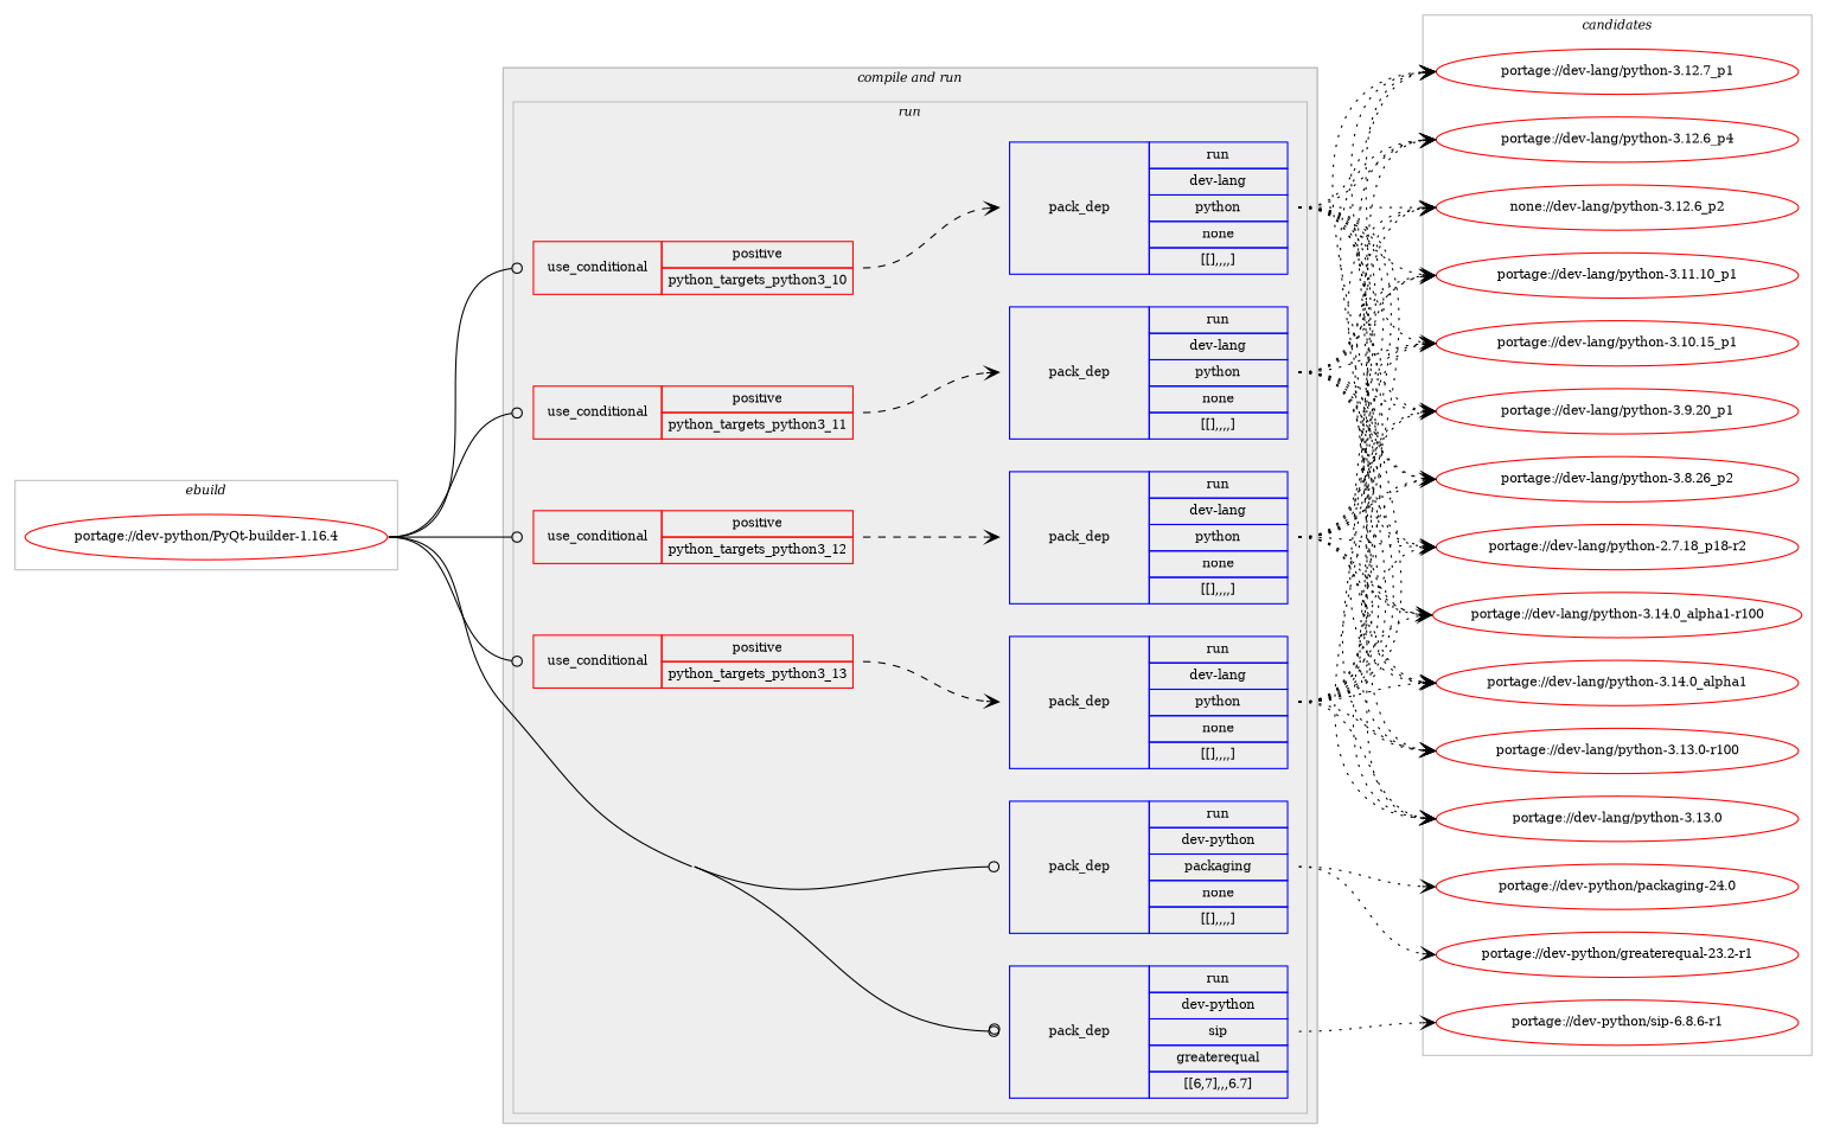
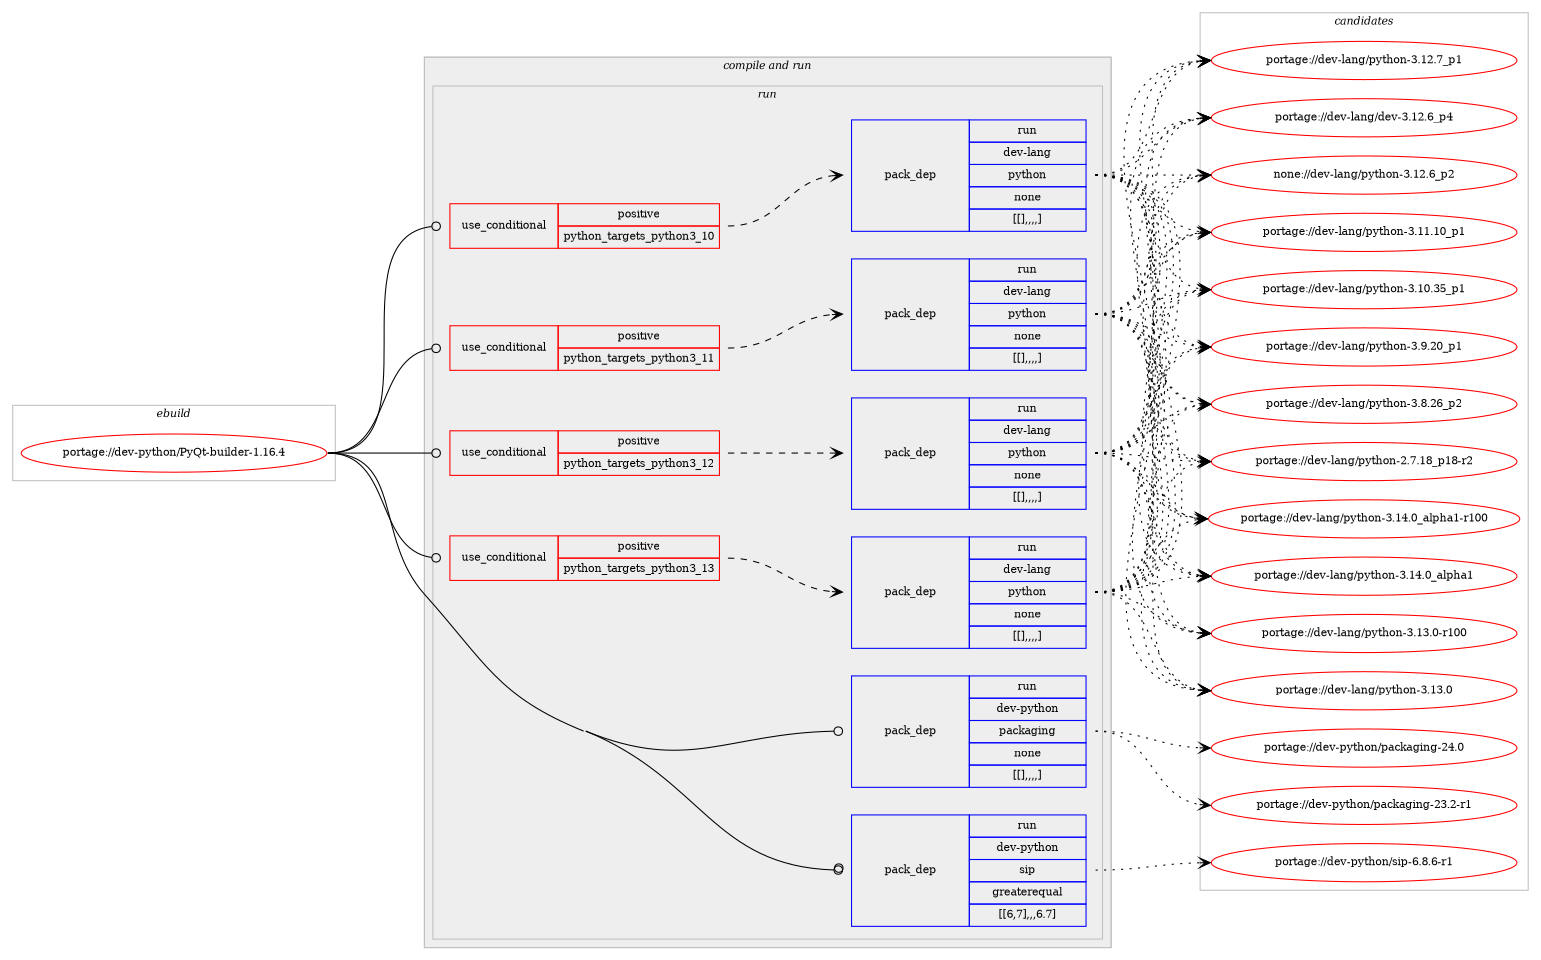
  digraph {
    compound=true
    concentrate=true
    fontname="DejaVu Serif"
    fontsize=10
    newrank=true
    rankdir=LR
    ranksep=1.5
    node [color=red fontname="DejaVu Serif" fontsize=10]
    edge [arrowhead=vee fontname="DejaVu Serif" headport=w style=dotted tailport=e weight=100]
    n1 [label="portage://dev-python/PyQt-builder-1.16.4" width=4]
    n2 [color=blue label=<<TABLE BORDER="0" CELLBORDER="1" CELLSPACING="0" CELLPADDING="4" WIDTH="220"><TR><TD ROWSPAN="6" CELLPADDING="30">pack_dep</TD></TR><TR><TD WIDTH="110">run</TD></TR><TR><TD>dev-lang</TD></TR><TR><TD>python</TD></TR><TR><TD>none</TD></TR><TR><TD>[[],,,,]</TD></TR></TABLE>> shape=none]
    n3 [label=<<TABLE BORDER="0" CELLBORDER="1" CELLSPACING="0" CELLPADDING="4"><TR><TD ROWSPAN="3" CELLPADDING="10">use_conditional</TD></TR><TR><TD>positive</TD></TR><TR><TD>python_targets_python3_10</TD></TR></TABLE>> shape=none]
    n4 [color=blue label=<<TABLE BORDER="0" CELLBORDER="1" CELLSPACING="0" CELLPADDING="4" WIDTH="220"><TR><TD ROWSPAN="6" CELLPADDING="30">pack_dep</TD></TR><TR><TD WIDTH="110">run</TD></TR><TR><TD>dev-lang</TD></TR><TR><TD>python</TD></TR><TR><TD>none</TD></TR><TR><TD>[[],,,,]</TD></TR></TABLE>> shape=none]
    n5 [label=<<TABLE BORDER="0" CELLBORDER="1" CELLSPACING="0" CELLPADDING="4"><TR><TD ROWSPAN="3" CELLPADDING="10">use_conditional</TD></TR><TR><TD>positive</TD></TR><TR><TD>python_targets_python3_11</TD></TR></TABLE>> shape=none]
    n6 [color=blue label=<<TABLE BORDER="0" CELLBORDER="1" CELLSPACING="0" CELLPADDING="4" WIDTH="220"><TR><TD ROWSPAN="6" CELLPADDING="30">pack_dep</TD></TR><TR><TD WIDTH="110">run</TD></TR><TR><TD>dev-lang</TD></TR><TR><TD>python</TD></TR><TR><TD>none</TD></TR><TR><TD>[[],,,,]</TD></TR></TABLE>> shape=none]
    n7 [label=<<TABLE BORDER="0" CELLBORDER="1" CELLSPACING="0" CELLPADDING="4"><TR><TD ROWSPAN="3" CELLPADDING="10">use_conditional</TD></TR><TR><TD>positive</TD></TR><TR><TD>python_targets_python3_12</TD></TR></TABLE>> shape=none]
    n8 [color=blue label=<<TABLE BORDER="0" CELLBORDER="1" CELLSPACING="0" CELLPADDING="4" WIDTH="220"><TR><TD ROWSPAN="6" CELLPADDING="30">pack_dep</TD></TR><TR><TD WIDTH="110">run</TD></TR><TR><TD>dev-lang</TD></TR><TR><TD>python</TD></TR><TR><TD>none</TD></TR><TR><TD>[[],,,,]</TD></TR></TABLE>> shape=none]
    n9 [label=<<TABLE BORDER="0" CELLBORDER="1" CELLSPACING="0" CELLPADDING="4"><TR><TD ROWSPAN="3" CELLPADDING="10">use_conditional</TD></TR><TR><TD>positive</TD></TR><TR><TD>python_targets_python3_13</TD></TR></TABLE>> shape=none]
    n10 [color=blue label=<<TABLE BORDER="0" CELLBORDER="1" CELLSPACING="0" CELLPADDING="4" WIDTH="220"><TR><TD ROWSPAN="6" CELLPADDING="30">pack_dep</TD></TR><TR><TD WIDTH="110">run</TD></TR><TR><TD>dev-python</TD></TR><TR><TD>packaging</TD></TR><TR><TD>none</TD></TR><TR><TD>[[],,,,]</TD></TR></TABLE>> shape=none]
    n11 [color=blue label=<<TABLE BORDER="0" CELLBORDER="1" CELLSPACING="0" CELLPADDING="4" WIDTH="220"><TR><TD ROWSPAN="6" CELLPADDING="30">pack_dep</TD></TR><TR><TD WIDTH="110">run</TD></TR><TR><TD>dev-python</TD></TR><TR><TD>sip</TD></TR><TR><TD>greaterequal</TD></TR><TR><TD>[[6,7],,,6.7]</TD></TR></TABLE>> shape=none]
    n12 [label="portage://dev-lang/python-3.14.0_alpha1-r100" width=4]
    n13 [label="portage://dev-lang/python-3.14.0_alpha1" width=4]
    n14 [label="portage://dev-lang/python-3.13.0-r100" width=4]
    n15 [label="portage://dev-lang/python-3.13.0" width=4]
    n16 [label="portage://dev-lang/python-3.12.7_p1" width=4]
-   n17 [label="portage://dev-lang/python-3.12.6_p4" width=4]
+   n17 [label="portage://dev-lang/dev-3.12.6_p4" width=4]
    n18 [label="none://dev-lang/python-3.12.6_p2" width=4]
    n19 [label="portage://dev-lang/python-3.11.10_p1" width=4]
-   n20 [label="portage://dev-lang/python-3.10.15_p1" width=4]
+   n20 [label="portage://dev-lang/python-3.10.35_p1" width=4]
    n21 [label="portage://dev-lang/python-3.9.20_p1" width=4]
    n22 [label="portage://dev-lang/python-3.8.26_p2" width=4]
    n23 [label="portage://dev-lang/python-2.7.18_p18-r2" width=4]
    n24 [label="portage://dev-python/packaging-24.0" width=4]
-   n25 [label="portage://dev-python/greaterequal-23.2-r1" width=4]
+   n25 [label="portage://dev-python/packaging-23.2-r1" width=4]
    n26 [label="portage://dev-python/sip-6.8.6-r1" width=4]
    subgraph cluster_1 {
      color=gray
      label=<<i>ebuild</i>>
      n1
    }
    subgraph cluster_2 {
      color=gray
      label=<<i>dependencies</i>>
      subgraph cluster_3 {
        color=gray
        fillcolor="#eeeeee"
        label=<<i>compile</i>>
        style=filled
      }
      subgraph cluster_4 {
        color=gray
        fillcolor="#eeeeee"
        label=<<i>compile and run</i>>
        style=filled
      }
      subgraph cluster_5 {
        color=gray
        fillcolor="#eeeeee"
        label=<<i>run</i>>
        style=filled
        subgraph sub_6 {
          color=gray
          fillcolor="#eeeeee"
          label=<<i>run</i>>
          style=filled
          n3
          subgraph sub_7 {
            color=gray
            fillcolor="#eeeeee"
            label=<<i>run</i>>
            style=filled
            n2
          }
        }
        subgraph sub_8 {
          color=gray
          fillcolor="#eeeeee"
          label=<<i>run</i>>
          style=filled
          n5
          subgraph sub_9 {
            color=gray
            fillcolor="#eeeeee"
            label=<<i>run</i>>
            style=filled
            n4
          }
        }
        subgraph sub_10 {
          color=gray
          fillcolor="#eeeeee"
          label=<<i>run</i>>
          style=filled
          n7
          subgraph sub_11 {
            color=gray
            fillcolor="#eeeeee"
            label=<<i>run</i>>
            style=filled
            n6
          }
        }
        subgraph sub_12 {
          color=gray
          fillcolor="#eeeeee"
          label=<<i>run</i>>
          style=filled
          n9
          subgraph sub_13 {
            color=gray
            fillcolor="#eeeeee"
            label=<<i>run</i>>
            style=filled
            n8
          }
        }
        subgraph sub_14 {
          color=gray
          fillcolor="#eeeeee"
          label=<<i>run</i>>
          style=filled
          n10
        }
        subgraph sub_15 {
          color=gray
          fillcolor="#eeeeee"
          label=<<i>run</i>>
          style=filled
          n11
        }
      }
    }
    subgraph cluster_16 {
      color=gray
      label=<<i>candidates</i>>
      rank=same
      subgraph sub_17 {
        color=black
        label=<<i>candidates</i>>
        nodesep=1
        rank=same
        n12
        n13
        n14
        n15
        n16
        n17
        n18
        n19
        n20
        n21
        n22
        n23
      }
      subgraph sub_18 {
        color=black
        label=<<i>candidates</i>>
        nodesep=1
        rank=same
        n12
        n13
        n14
        n15
        n16
        n17
        n18
        n19
        n20
        n21
        n22
        n23
      }
      subgraph sub_19 {
        color=black
        label=<<i>candidates</i>>
        nodesep=1
        rank=same
        n12
        n13
        n14
        n15
        n16
        n17
        n18
        n19
        n20
        n21
        n22
        n23
      }
      subgraph sub_20 {
        color=black
        label=<<i>candidates</i>>
        nodesep=1
        rank=same
        n12
        n13
        n14
        n15
        n16
        n17
        n18
        n19
        n20
        n21
        n22
        n23
      }
      subgraph sub_21 {
        color=black
        label=<<i>candidates</i>>
        nodesep=1
        rank=same
        n24
        n25
      }
      subgraph sub_22 {
        color=black
        label=<<i>candidates</i>>
        nodesep=1
        rank=same
        n26
      }
    }
    n1 -> n3 [arrowhead=odot style=solid weight=20]
    n1 -> n5 [arrowhead=odot style=solid weight=20]
    n1 -> n7 [arrowhead=odot style=solid weight=20]
    n1 -> n9 [arrowhead=odot style=solid weight=20]
    n1 -> n10 [arrowhead=odot style=solid weight=20]
    n1 -> n11 [arrowhead=odot style=solid weight=20]
    n2 -> n12
    n2 -> n13
    n2 -> n14
    n2 -> n15
    n2 -> n16
    n2 -> n17
    n2 -> n18
    n2 -> n19
    n2 -> n20
    n2 -> n21
    n2 -> n22
    n2 -> n23
    n3 -> n2 [style=dashed weight=20]
    n4 -> n12
    n4 -> n13
    n4 -> n14
    n4 -> n15
    n4 -> n16
    n4 -> n17
    n4 -> n18
    n4 -> n19
    n4 -> n20
    n4 -> n21
    n4 -> n22
    n4 -> n23
    n5 -> n4 [style=dashed weight=20]
    n6 -> n12
    n6 -> n13
    n6 -> n14
    n6 -> n15
    n6 -> n16
    n6 -> n17
    n6 -> n18
    n6 -> n19
    n6 -> n20
    n6 -> n21
    n6 -> n22
    n6 -> n23
    n7 -> n6 [style=dashed weight=20]
    n8 -> n12
    n8 -> n13
    n8 -> n14
    n8 -> n15
    n8 -> n16
    n8 -> n17
    n8 -> n18
    n8 -> n19
    n8 -> n20
    n8 -> n21
    n8 -> n22
    n8 -> n23
    n9 -> n8 [style=dashed weight=20]
    n10 -> n24
    n10 -> n25
    n11 -> n26
  }
